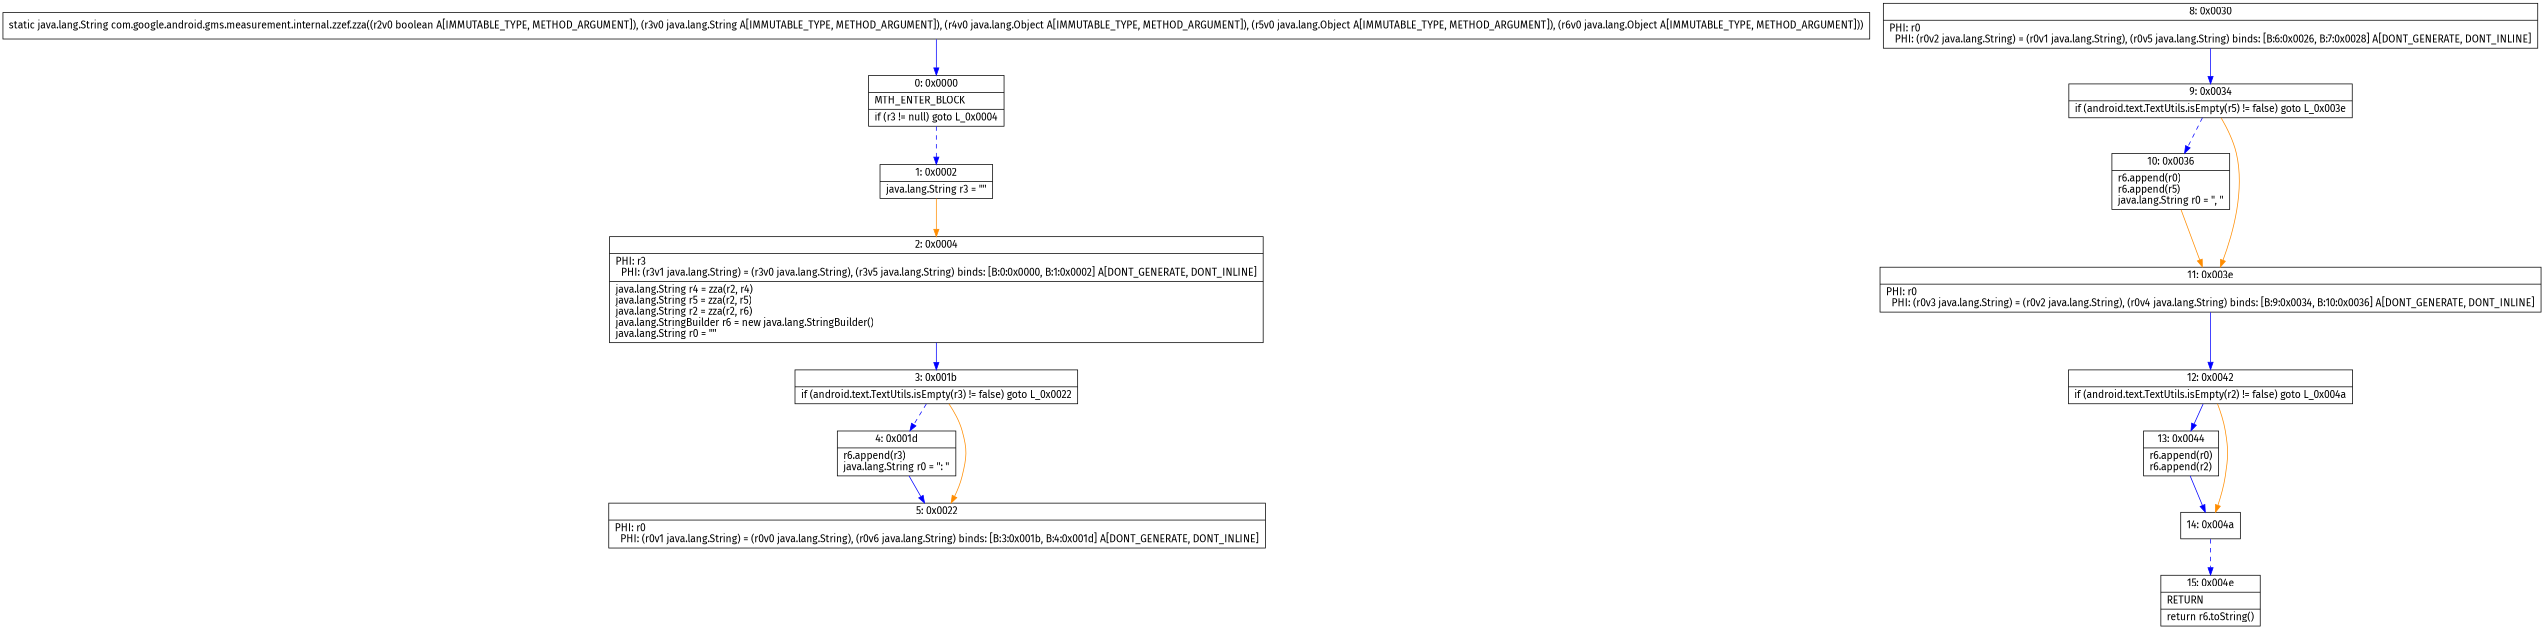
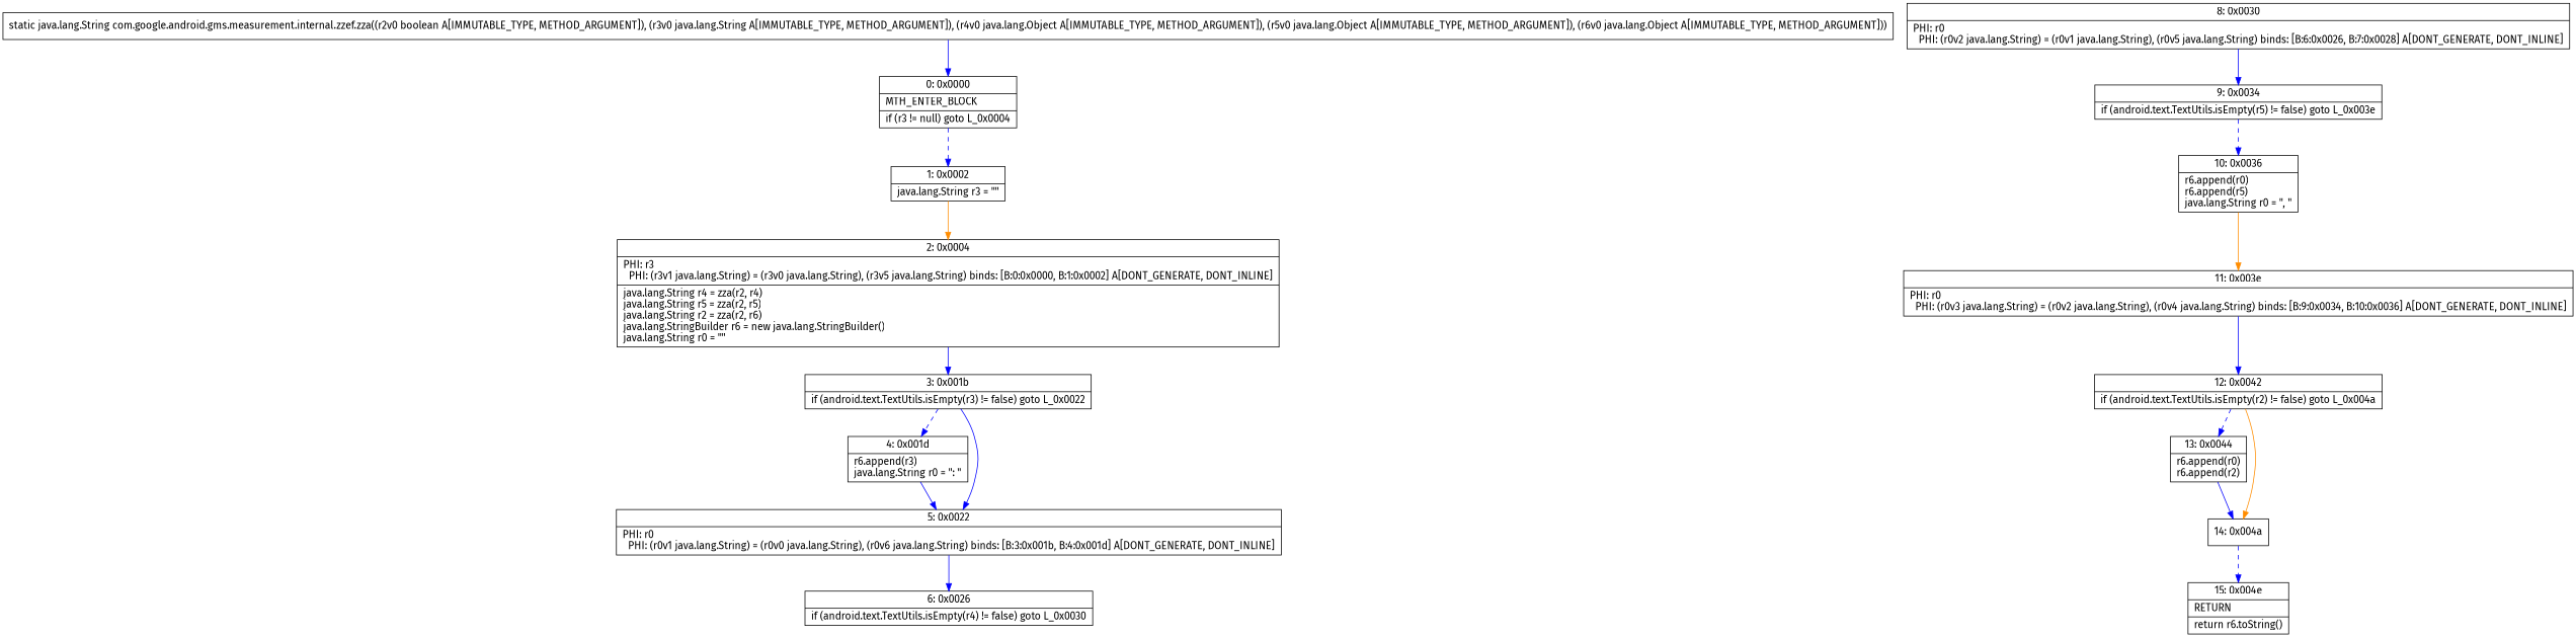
  digraph {
    fontname="Fira Sans"
    node [fontname="Fira Sans" shape=record]
    edge [color=blue fontname="Fira Sans"]
    n1 [label="{0\:\ 0x0000|MTH_ENTER_BLOCK\l|if (r3 != null) goto L_0x0004\l}"]
    n2 [label="{1\:\ 0x0002|java.lang.String r3 = \"\"\l}"]
    n3 [label="{2\:\ 0x0004|PHI: r3 \l  PHI: (r3v1 java.lang.String) = (r3v0 java.lang.String), (r3v5 java.lang.String) binds: [B:0:0x0000, B:1:0x0002] A[DONT_GENERATE, DONT_INLINE]\l|java.lang.String r4 = zza(r2, r4)\ljava.lang.String r5 = zza(r2, r5)\ljava.lang.String r2 = zza(r2, r6)\ljava.lang.StringBuilder r6 = new java.lang.StringBuilder()\ljava.lang.String r0 = \"\"\l}"]
    n4 [label="{3\:\ 0x001b|if (android.text.TextUtils.isEmpty(r3) != false) goto L_0x0022\l}"]
    n5 [label="{4\:\ 0x001d|r6.append(r3)\ljava.lang.String r0 = \": \"\l}"]
    n6 [label="{5\:\ 0x0022|PHI: r0 \l  PHI: (r0v1 java.lang.String) = (r0v0 java.lang.String), (r0v6 java.lang.String) binds: [B:3:0x001b, B:4:0x001d] A[DONT_GENERATE, DONT_INLINE]\l}"]
+   n7 [label="{6\:\ 0x0026|if (android.text.TextUtils.isEmpty(r4) != false) goto L_0x0030\l}"]
    n8 [label="{8\:\ 0x0030|PHI: r0 \l  PHI: (r0v2 java.lang.String) = (r0v1 java.lang.String), (r0v5 java.lang.String) binds: [B:6:0x0026, B:7:0x0028] A[DONT_GENERATE, DONT_INLINE]\l}"]
    n9 [label="{9\:\ 0x0034|if (android.text.TextUtils.isEmpty(r5) != false) goto L_0x003e\l}"]
    n10 [label="{10\:\ 0x0036|r6.append(r0)\lr6.append(r5)\ljava.lang.String r0 = \", \"\l}"]
    n11 [label="{11\:\ 0x003e|PHI: r0 \l  PHI: (r0v3 java.lang.String) = (r0v2 java.lang.String), (r0v4 java.lang.String) binds: [B:9:0x0034, B:10:0x0036] A[DONT_GENERATE, DONT_INLINE]\l}"]
    n12 [label="{12\:\ 0x0042|if (android.text.TextUtils.isEmpty(r2) != false) goto L_0x004a\l}"]
    n13 [label="{13\:\ 0x0044|r6.append(r0)\lr6.append(r2)\l}"]
    n14 [label="{14\:\ 0x004a}"]
    n15 [label="{15\:\ 0x004e|RETURN\l|return r6.toString()\l}"]
    n16 [label="{static java.lang.String com.google.android.gms.measurement.internal.zzef.zza((r2v0 boolean A[IMMUTABLE_TYPE, METHOD_ARGUMENT]), (r3v0 java.lang.String A[IMMUTABLE_TYPE, METHOD_ARGUMENT]), (r4v0 java.lang.Object A[IMMUTABLE_TYPE, METHOD_ARGUMENT]), (r5v0 java.lang.Object A[IMMUTABLE_TYPE, METHOD_ARGUMENT]), (r6v0 java.lang.Object A[IMMUTABLE_TYPE, METHOD_ARGUMENT])) }"]
    n1 -> n2 [style=dashed]
    n2 -> n3 [color=darkorange]
    n3 -> n4
    n4 -> n5 [style=dashed]
-   n4 -> n6 [color=darkorange]
+   n4 -> n6
    n5 -> n6
+   n6 -> n7
    n8 -> n9
    n9 -> n10 [style=dashed]
-   n9 -> n11 [color=darkorange]
    n10 -> n11 [color=darkorange]
    n11 -> n12
-   n12 -> n13 [style=solid]
+   n12 -> n13 [style=dashed]
    n12 -> n14 [color=darkorange]
    n13 -> n14
    n14 -> n15 [style=dashed]
    n16 -> n1
  }
